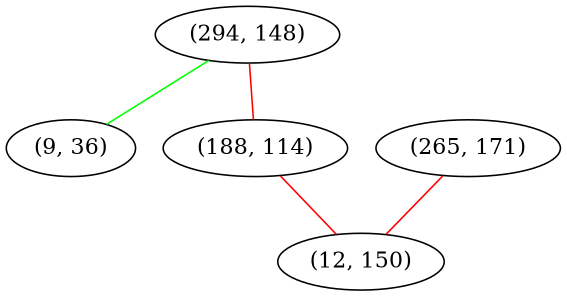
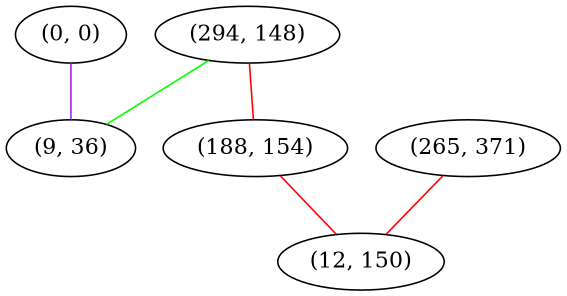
  graph {
    fontname="DejaVu Serif"
    node [fontname="DejaVu Serif"]
    edge [color=red fontname="DejaVu Serif" weight=1]
+   "(0, 0)"
    "(9, 36)"
    n3 [label="(294, 148)"]
-   "(188, 154)" [label="(188, 114)"]
+   "(188, 154)"
    "(12, 150)"
-   "(265, 171)"
+   "(265, 171)" [label="(265, 371)"]
+   "(0, 0)" -- "(9, 36)" [color=purple weight=4]
    n3 -- "(9, 36)" [color=green weight=2]
    n3 -- "(188, 154)"
    "(188, 154)" -- "(12, 150)"
    "(265, 171)" -- "(12, 150)"
  }
